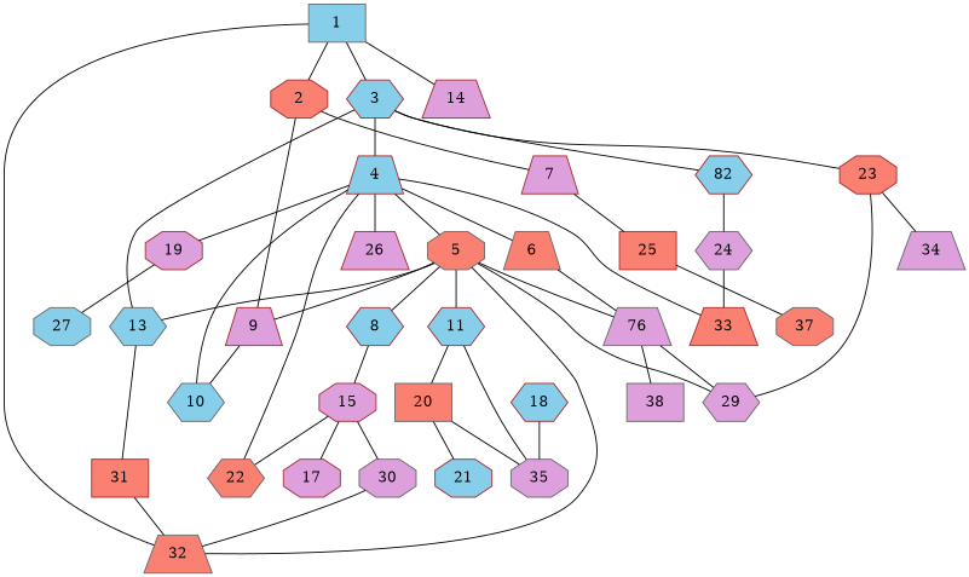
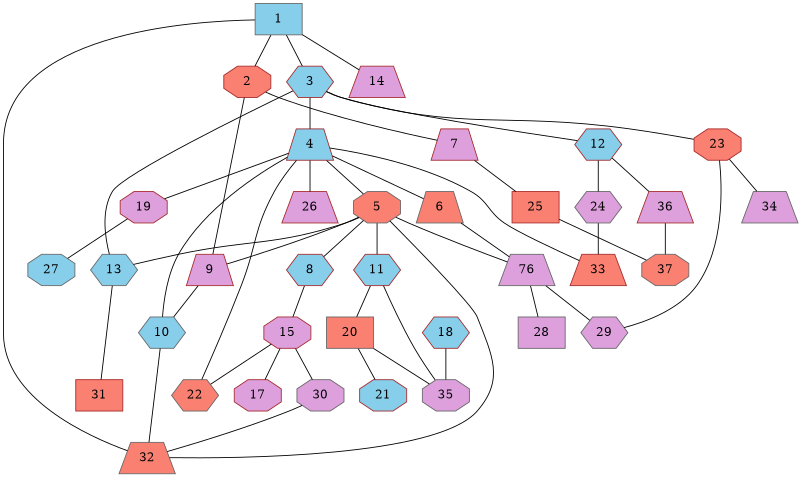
  graph {
    node [color=brown fillcolor=plum shape=octagon style=filled]
    edge [weight=1.0]
    1 [color=gray40 fillcolor=skyblue shape=box]
    2 [fillcolor=salmon]
    3 [fillcolor=skyblue shape=hexagon]
    14 [shape=trapezium]
    32 [color=gray40 fillcolor=salmon shape=trapezium]
    7 [shape=trapezium]
    9 [shape=trapezium]
    4 [fillcolor=skyblue shape=trapezium]
-   12 [fillcolor=skyblue shape=hexagon label=82]
+   12 [fillcolor=skyblue shape=hexagon]
    13 [color=gray40 fillcolor=skyblue shape=hexagon]
    23 [fillcolor=salmon]
    25 [fillcolor=salmon shape=box]
    10 [color=gray40 fillcolor=skyblue shape=hexagon]
    5 [color=gray40 fillcolor=salmon]
    6 [color=gray40 fillcolor=salmon shape=trapezium]
    19
    22 [color=gray40 fillcolor=salmon shape=hexagon]
    26 [shape=trapezium]
    33 [fillcolor=salmon shape=trapezium]
    24 [color=gray40 shape=hexagon]
+   36 [shape=trapezium]
    31 [fillcolor=salmon shape=box]
    29 [color=gray40 shape=hexagon]
    34 [color=gray40 shape=trapezium]
    8 [fillcolor=skyblue shape=hexagon]
    11 [fillcolor=skyblue shape=hexagon]
    n27 [color=gray40 label=76 shape=trapezium]
    27 [color=gray40 fillcolor=skyblue]
    15
    20 [color=gray40 fillcolor=salmon shape=box]
    35 [color=gray40]
-   28 [color=gray40 shape=box label=38]
+   28 [color=gray40 shape=box]
    37 [color=gray40 fillcolor=salmon]
    17
    30 [color=gray40]
    18 [fillcolor=skyblue shape=hexagon]
    21 [fillcolor=skyblue]
    1 -- 2
    1 -- 3
    1 -- 14
    1 -- 32
    2 -- 7
    2 -- 9
    3 -- 4 [weight=2.0]
    3 -- 12
    3 -- 13
    3 -- 23
    7 -- 25
    9 -- 10
    4 -- 10
    4 -- 5
    4 -- 6
    4 -- 19
    4 -- 22
    4 -- 26
    4 -- 33
    12 -- 24
+   12 -- 36
    13 -- 31
    23 -- 29
    23 -- 34
    25 -- 37
    5 -- 32
    5 -- 9
    5 -- 13
-   5 -- 29
    5 -- 8
    5 -- 11
    5 -- n27
    6 -- n27
    19 -- 27
    24 -- 33
-   31 -- 32
+   36 -- 37
+   10 -- 32
    8 -- 15
    11 -- 20
    11 -- 35
    n27 -- 29
    n27 -- 28
    15 -- 22
    15 -- 17
    15 -- 30
    20 -- 35
    20 -- 21
    30 -- 32
    18 -- 35
  }
